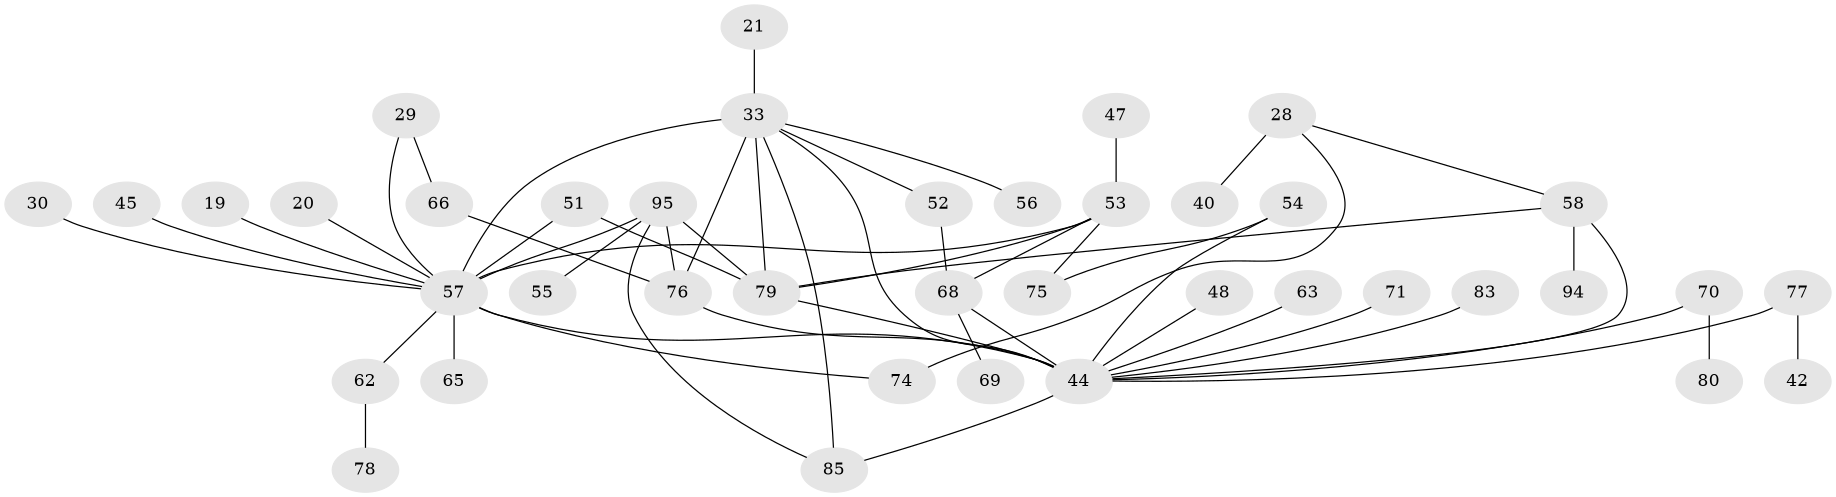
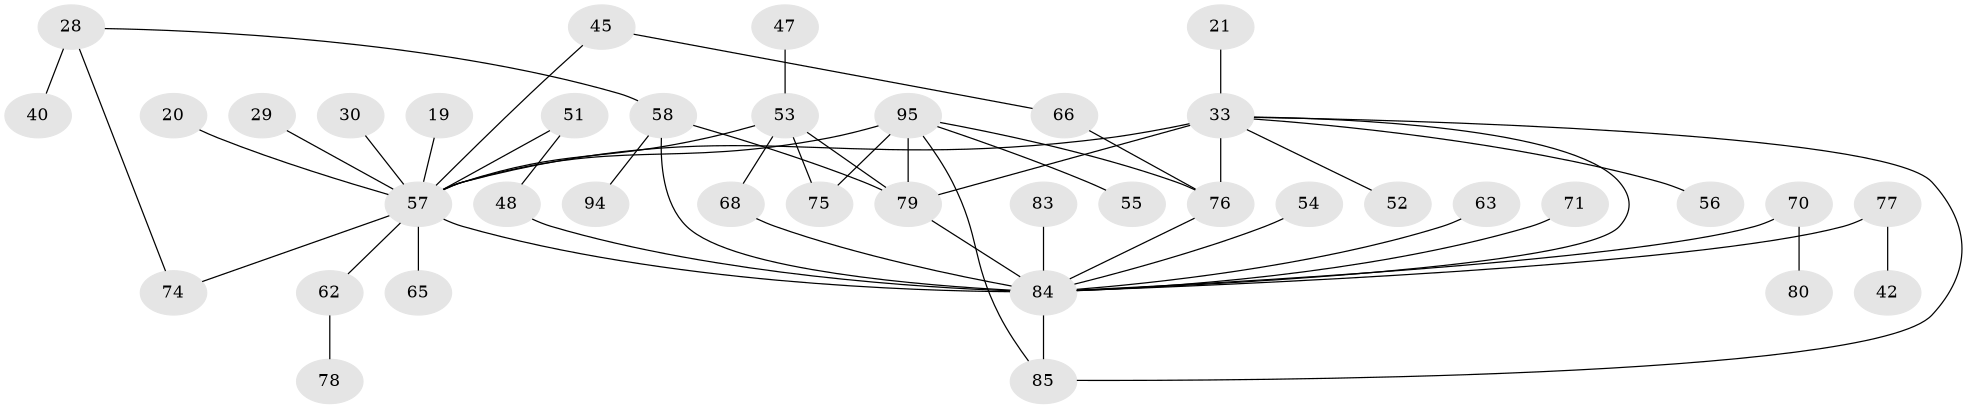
  graph {
    node [color=gray90 style=filled]
    57 [super="+2+8+5"]
-   84 [super="+36+73" label=44]
+   84 [super="+36+73"]
    62
    65 [super="+41"]
    74
    19
    20
    33 [super="+12+24"]
    76 [super="+42+70"]
    79 [super="+46+23+26+37+50"]
    85 [super="+81"]
    52
    56
    21
    n15 [label=95 super="+9"]
    55
    75
    28 [super="+18"]
    40
    58 [super="+49"]
    n21 [label=94]
    29
    30
    68 [super="+43+61"]
    n25 [label=42]
    45 [super="+27"]
    n27 [label=66]
    53 [super="+31"]
    47
    48
    51
-   69
    54 [super="+35"]
    78
    63
    71
    80 [super="+38"]
    n38 [label=70]
    77 [super="+59"]
    83
    57 -- 84 [weight=4]
    57 -- 62
    57 -- 65 [weight=2]
    57 -- 74
    84 -- 85
    62 -- 78
    19 -- 57
    20 -- 57
    33 -- 57 [weight=3]
    33 -- 84
    33 -- 76 [weight=2]
    33 -- 79
    33 -- 85
    33 -- 52
    33 -- 56
    76 -- 84
    79 -- 84
-   52 -- 68
    21 -- 33
    n15 -- 57 [weight=3]
    n15 -- 76 [weight=3]
    n15 -- 79 [weight=2]
    n15 -- 85
    n15 -- 55
-   54 -- 75
+   n15 -- 75
    28 -- 74
    28 -- 40 [weight=2]
    28 -- 58
    58 -- 84 [weight=2]
    58 -- 79
    58 -- n21
    29 -- 57
    30 -- 57
    68 -- 84 [weight=3]
-   68 -- 69
    45 -- 57
-   29 -- n27
+   45 -- n27
    n27 -- 76
    53 -- 57
    53 -- 79
    53 -- 75
    53 -- 68
    47 -- 53
    48 -- 84
    51 -- 57
-   51 -- 79
+   51 -- 48
    54 -- 84
    63 -- 84
    71 -- 84
    n38 -- 84
    n38 -- 80
    77 -- 84
    77 -- n25
    83 -- 84 [weight=2]
  }
